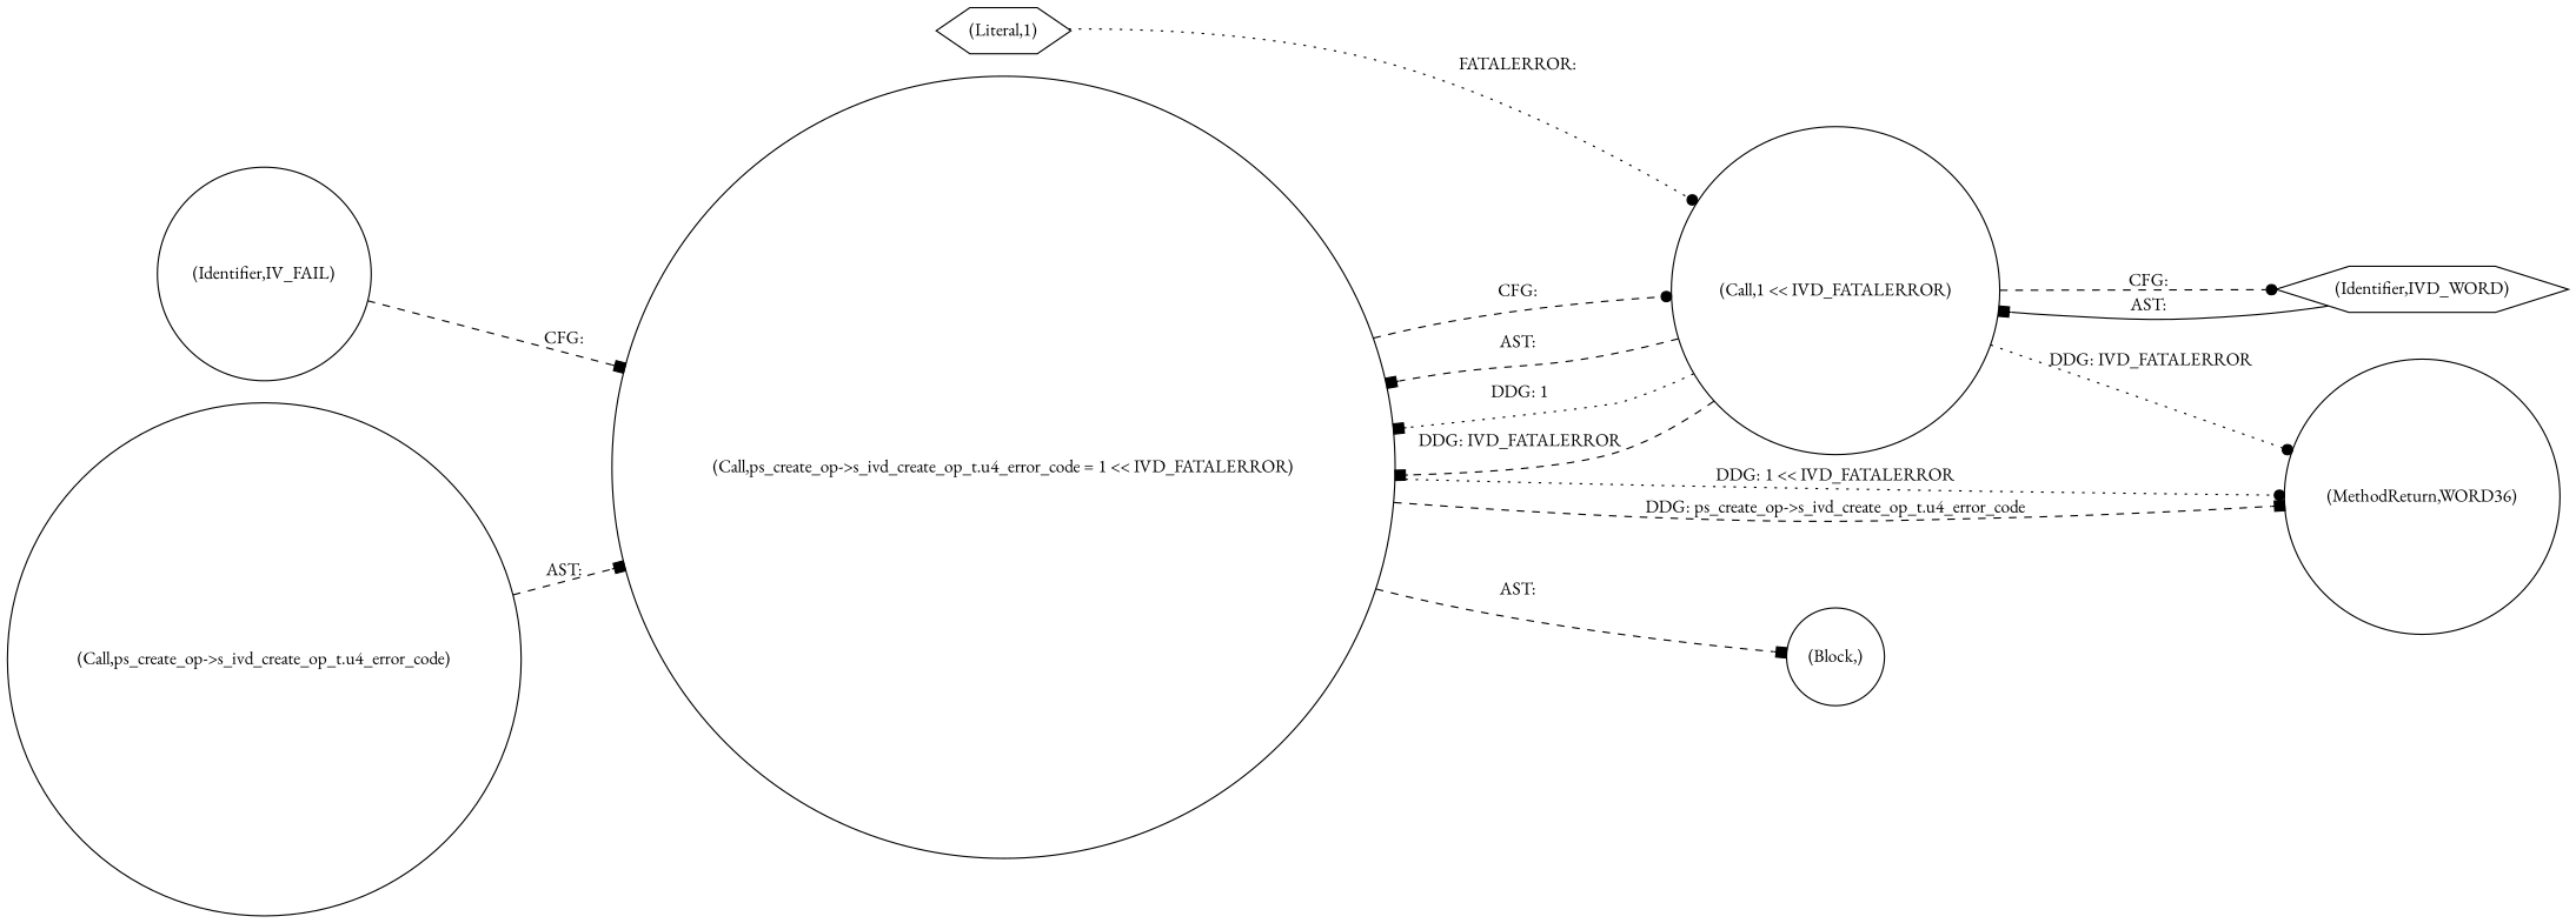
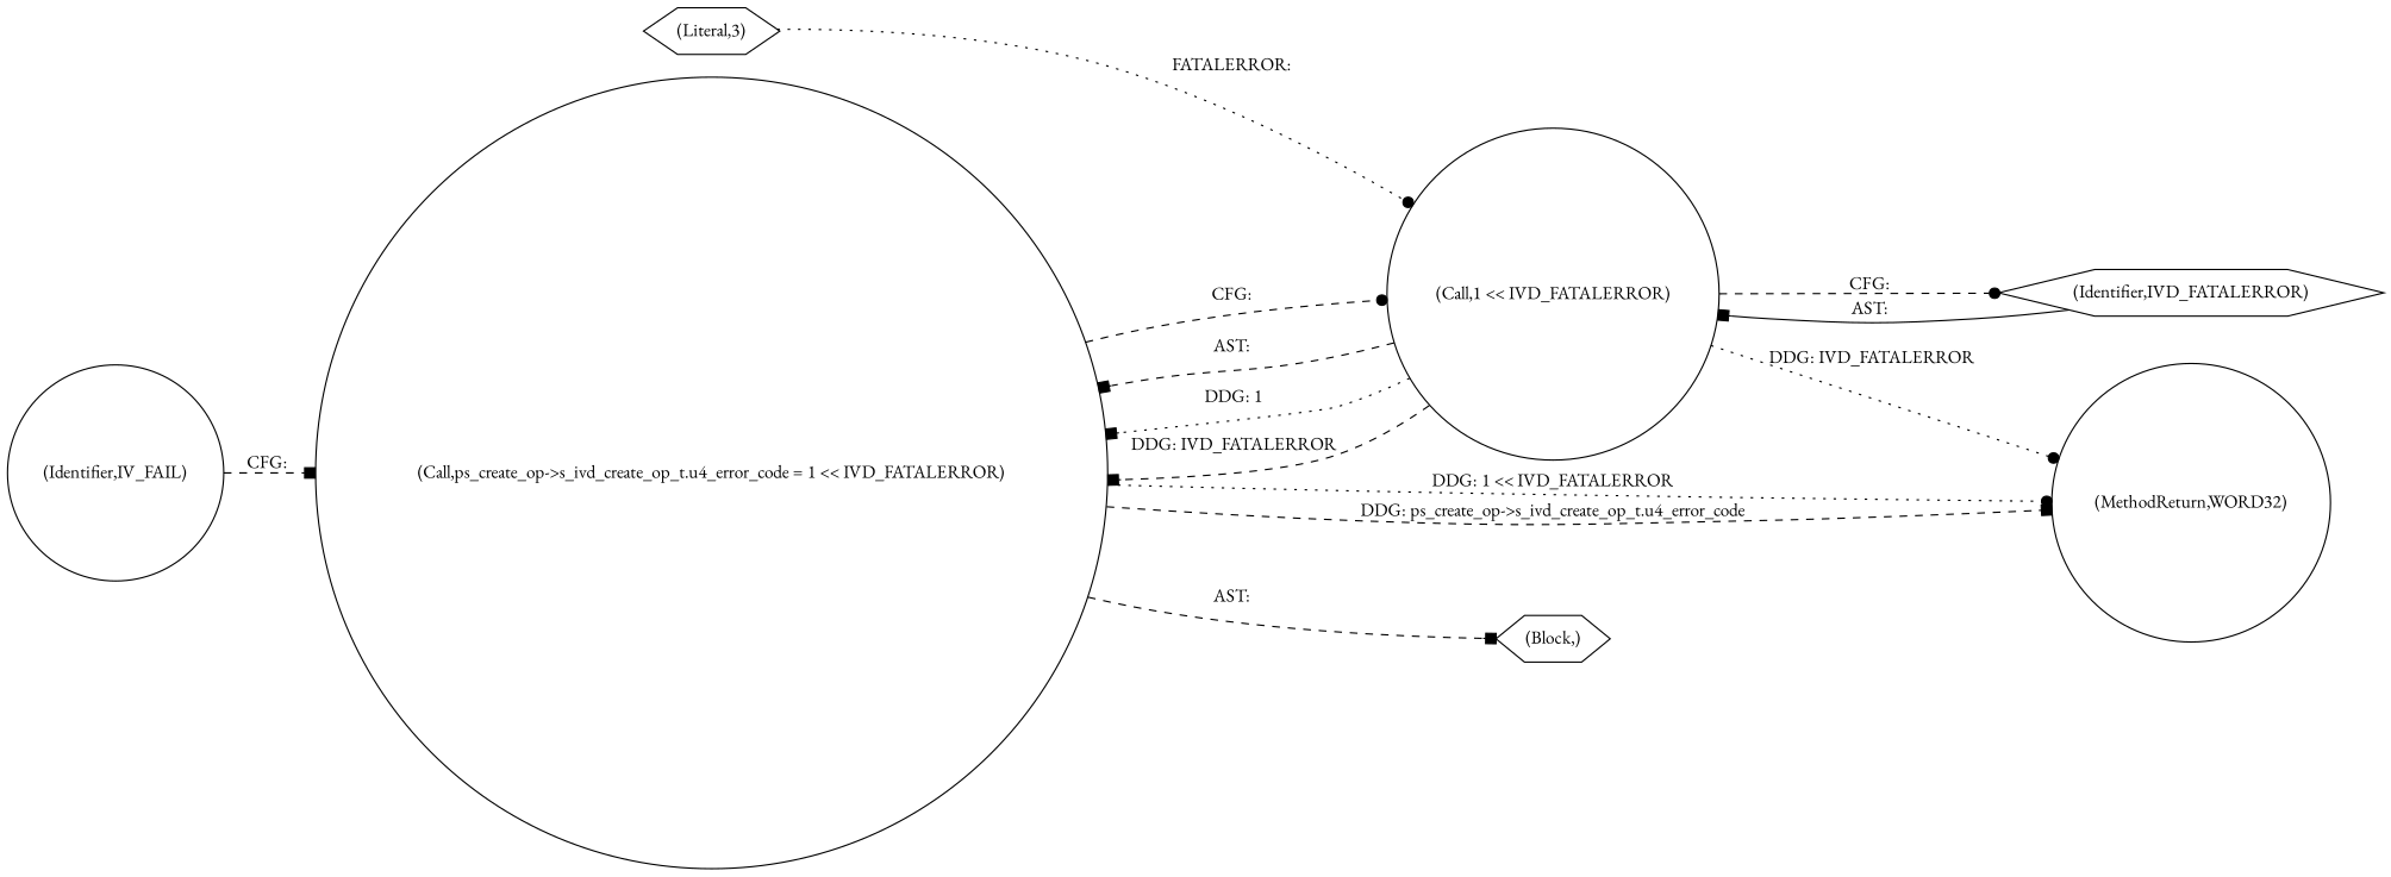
  digraph {
    fontname="EB Garamond"
    rankdir=LR
    node [fontname="EB Garamond" shape=circle]
    edge [arrowhead=box fontname="EB Garamond" style=dashed]
    n1 [label="(Call,ps_create_op->s_ivd_create_op_t.u4_error_code = 1 << IVD_FATALERROR)"]
    n2 [label="(Call,1 << IVD_FATALERROR)"]
-   n3 [label="(MethodReturn,WORD36)"]
-   n4 [label="(Block,)"]
-   n5 [label="(Identifier,IVD_WORD)" shape=hexagon]
-   n6 [label="(Literal,1)" shape=hexagon]
+   n3 [label="(MethodReturn,WORD32)"]
+   n4 [label="(Block,)" shape=hexagon]
+   n5 [label="(Identifier,IVD_FATALERROR)" shape=hexagon]
+   n6 [label="(Literal,3)" shape=hexagon]
    n7 [label="(Identifier,IV_FAIL)"]
-   n8 [label="(Call,ps_create_op->s_ivd_create_op_t.u4_error_code)"]
    n1 -> n2 [arrowhead=dot label="CFG: "]
    n1 -> n3 [arrowhead=dot label="DDG: 1 << IVD_FATALERROR" style=dotted]
    n1 -> n3 [label="DDG: ps_create_op->s_ivd_create_op_t.u4_error_code"]
    n1 -> n4 [label="AST: "]
    n2 -> n1 [label="AST: "]
    n2 -> n1 [label="DDG: 1" style=dotted]
    n2 -> n1 [label="DDG: IVD_FATALERROR"]
    n2 -> n3 [arrowhead=dot label="DDG: IVD_FATALERROR" style=dotted]
    n2 -> n5 [arrowhead=dot label="CFG: "]
    n5 -> n2 [label="AST: " style=solid]
    n6 -> n2 [arrowhead=dot label="FATALERROR: " style=dotted]
    n7 -> n1 [label="CFG: "]
-   n8 -> n1 [label="AST: "]
  }
